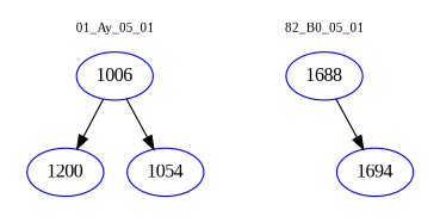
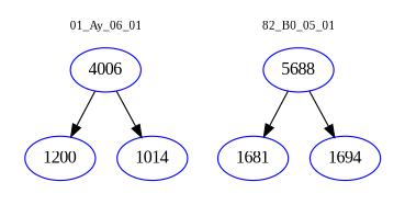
  digraph {
    fontname="Liberation Serif"
    node [color=blue fontname="Liberation Serif"]
    edge [color=black fontname="Liberation Serif"]
-   n1 [label=1006]
+   n1 [label=4006]
    n2 [label=1200]
-   n3 [label=1054]
-   n4 [label=1688]
+   n3 [label=1014]
+   n4 [label=5688]
+   n5 [label=1681]
    n6 [label=1694]
    subgraph cluster_1 {
      color=white
      fontsize=10
-     label="01_Ay_05_01"
+     label="01_Ay_06_01"
      n1
      n2
      n3
    }
    subgraph cluster_2 {
      color=white
      fontsize=10
      label="82_B0_05_01"
      n4
+     n5
      n6
    }
    n1 -> n2
    n1 -> n3
+   n4 -> n5
    n4 -> n6
  }
